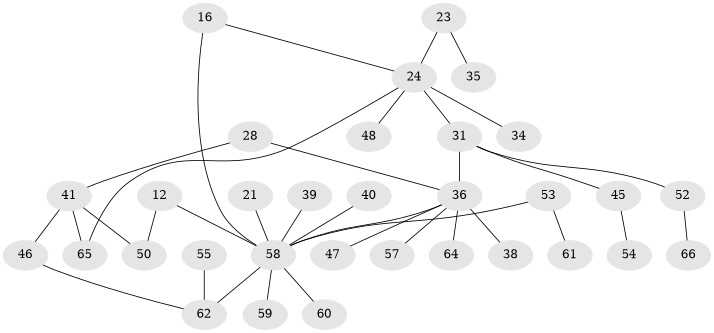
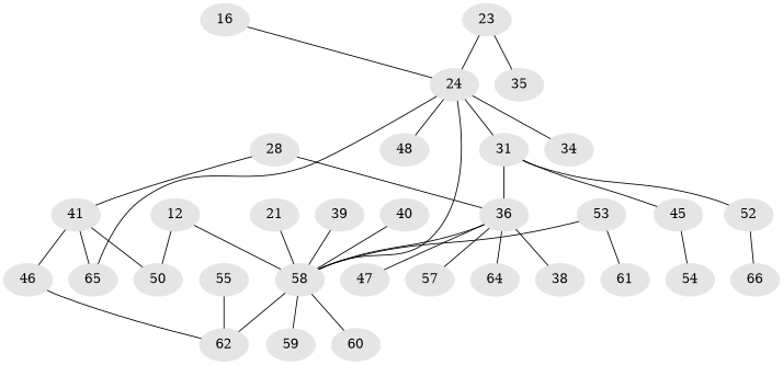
  graph {
    node [color=gray90 style=filled]
    50 [super="+49"]
    12
    58 [super="+22+6"]
    62 [super="+9"]
    59 [super="+42"]
    60
    24 [super="+3+10+8"]
    31 [super="+7+15"]
    34
    48
    65 [super="+56"]
    16
    21
    23 [super="+14"]
    35
    36 [super="+27+29+32"]
    45 [super="+37"]
    52
    38
    47
    57
    64
    28
    41
    46
    54
    66
    39 [super="+30"]
    40
    53 [super="+43"]
    61
    55
    12 -- 50
    12 -- 58
    58 -- 62
    58 -- 59
    58 -- 60
-   16 -- 58 [weight=3]
+   24 -- 58 [weight=3]
    24 -- 31
    24 -- 34
    24 -- 48
    24 -- 65
    31 -- 36 [weight=2]
    31 -- 45
    31 -- 52
    16 -- 24
    21 -- 58
    23 -- 24
    23 -- 35
    36 -- 58
    36 -- 38
    36 -- 47
    36 -- 57
    36 -- 64
    45 -- 54
    52 -- 66
    28 -- 36
    28 -- 41
    41 -- 50 [weight=2]
    41 -- 65 [weight=2]
    41 -- 46
    46 -- 62
    39 -- 58
    40 -- 58
    53 -- 58
    53 -- 61
    55 -- 62
  }
